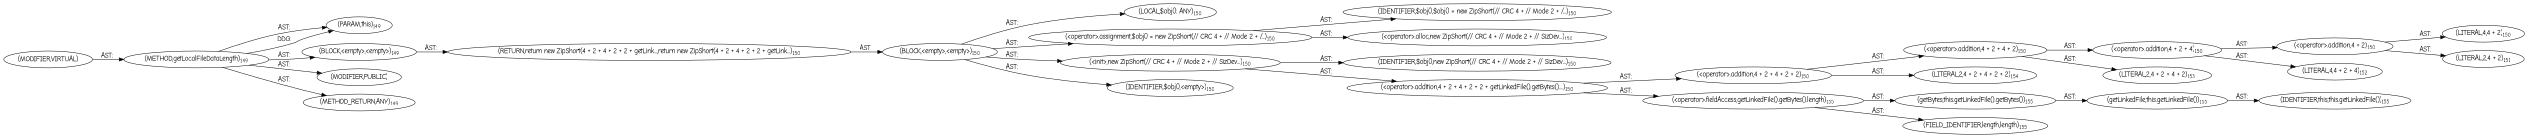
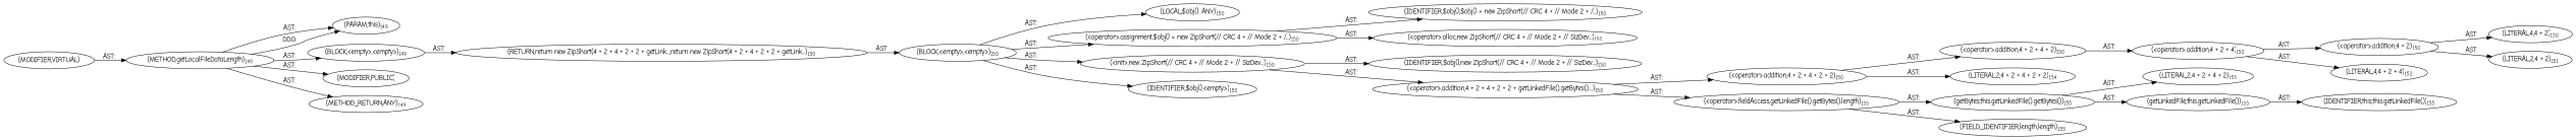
  digraph {
    fontname="Comic Neue"
    rankdir=LR
    node [fontname="Comic Neue"]
    edge [fontname="Comic Neue"]
    n1 [label=<(METHOD,getLocalFileDataLength)<SUB>149</SUB>>]
    n2 [label=<(PARAM,this)<SUB>149</SUB>>]
    n3 [label=<(BLOCK,&lt;empty&gt;,&lt;empty&gt;)<SUB>149</SUB>>]
    n4 [label=<(MODIFIER,PUBLIC)>]
    n5 [label=<(METHOD_RETURN,ANY)<SUB>149</SUB>>]
    n6 [label=<(RETURN,return new ZipShort(4 + 2 + 4 + 2 + 2 + getLink...,return new ZipShort(4 + 2 + 4 + 2 + 2 + getLink...)<SUB>150</SUB>>]
    n7 [label=<(MODIFIER,VIRTUAL)>]
    n8 [label=<(BLOCK,&lt;empty&gt;,&lt;empty&gt;)<SUB>150</SUB>>]
    n9 [label=<(LOCAL,$obj0: ANY)<SUB>150</SUB>>]
    n10 [label=<(&lt;operator&gt;.assignment,$obj0 = new ZipShort(// CRC 4 + // Mode 2 + /...)<SUB>150</SUB>>]
    n11 [label=<(&lt;init&gt;,new ZipShort(// CRC 4 + // Mode 2 + // SizDev...)<SUB>150</SUB>>]
    n12 [label=<(IDENTIFIER,$obj0,&lt;empty&gt;)<SUB>150</SUB>>]
    n13 [label=<(IDENTIFIER,$obj0,$obj0 = new ZipShort(// CRC 4 + // Mode 2 + /...)<SUB>150</SUB>>]
    n14 [label=<(&lt;operator&gt;.alloc,new ZipShort(// CRC 4 + // Mode 2 + // SizDev...)<SUB>150</SUB>>]
    n15 [label=<(IDENTIFIER,$obj0,new ZipShort(// CRC 4 + // Mode 2 + // SizDev...)<SUB>150</SUB>>]
    n16 [label=<(&lt;operator&gt;.addition,4 + 2 + 4 + 2 + 2 + getLinkedFile().getBytes()....)<SUB>150</SUB>>]
    n17 [label=<(&lt;operator&gt;.addition,4 + 2 + 4 + 2 + 2)<SUB>150</SUB>>]
    n18 [label=<(&lt;operator&gt;.fieldAccess,getLinkedFile().getBytes().length)<SUB>155</SUB>>]
    n19 [label=<(&lt;operator&gt;.addition,4 + 2 + 4 + 2)<SUB>150</SUB>>]
    n20 [label=<(LITERAL,2,4 + 2 + 4 + 2 + 2)<SUB>154</SUB>>]
    n21 [label=<(getBytes,this.getLinkedFile().getBytes())<SUB>155</SUB>>]
    n22 [label=<(FIELD_IDENTIFIER,length,length)<SUB>155</SUB>>]
    n23 [label=<(&lt;operator&gt;.addition,4 + 2 + 4)<SUB>150</SUB>>]
    n24 [label=<(LITERAL,2,4 + 2 + 4 + 2)<SUB>153</SUB>>]
    n25 [label=<(&lt;operator&gt;.addition,4 + 2)<SUB>150</SUB>>]
    n26 [label=<(LITERAL,4,4 + 2 + 4)<SUB>152</SUB>>]
    n27 [label=<(LITERAL,4,4 + 2)<SUB>150</SUB>>]
    n28 [label=<(LITERAL,2,4 + 2)<SUB>151</SUB>>]
    n29 [label=<(getLinkedFile,this.getLinkedFile())<SUB>155</SUB>>]
    n30 [label=<(IDENTIFIER,this,this.getLinkedFile())<SUB>155</SUB>>]
    n1 -> n2 [label="AST: "]
    n1 -> n2 [label="DDG: "]
    n1 -> n3 [label="AST: "]
    n1 -> n4 [label="AST: "]
    n1 -> n5 [label="AST: "]
    n3 -> n6 [label="AST: "]
    n6 -> n8 [label="AST: "]
    n7 -> n1 [label="AST: "]
    n8 -> n9 [label="AST: "]
    n8 -> n10 [label="AST: "]
    n8 -> n11 [label="AST: "]
    n8 -> n12 [label="AST: "]
    n10 -> n13 [label="AST: "]
    n10 -> n14 [label="AST: "]
    n11 -> n15 [label="AST: "]
    n11 -> n16 [label="AST: "]
    n16 -> n17 [label="AST: "]
    n16 -> n18 [label="AST: "]
    n17 -> n19 [label="AST: "]
    n17 -> n20 [label="AST: "]
    n18 -> n21 [label="AST: "]
    n18 -> n22 [label="AST: "]
    n19 -> n23 [label="AST: "]
-   n19 -> n24 [label="AST: "]
+   n21 -> n24 [label="AST: "]
    n21 -> n29 [label="AST: "]
    n23 -> n25 [label="AST: "]
    n23 -> n26 [label="AST: "]
    n25 -> n27 [label="AST: "]
    n25 -> n28 [label="AST: "]
    n29 -> n30 [label="AST: "]
  }
